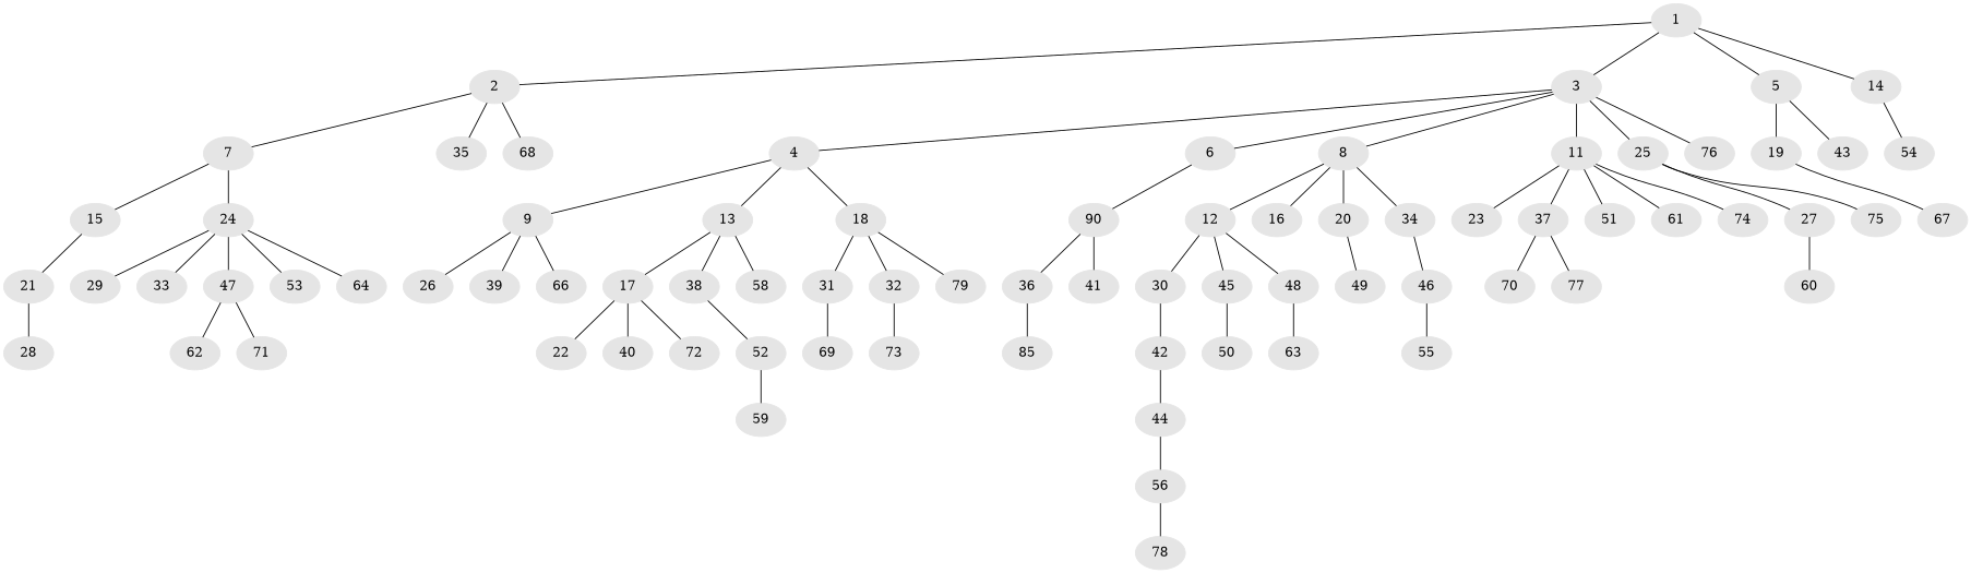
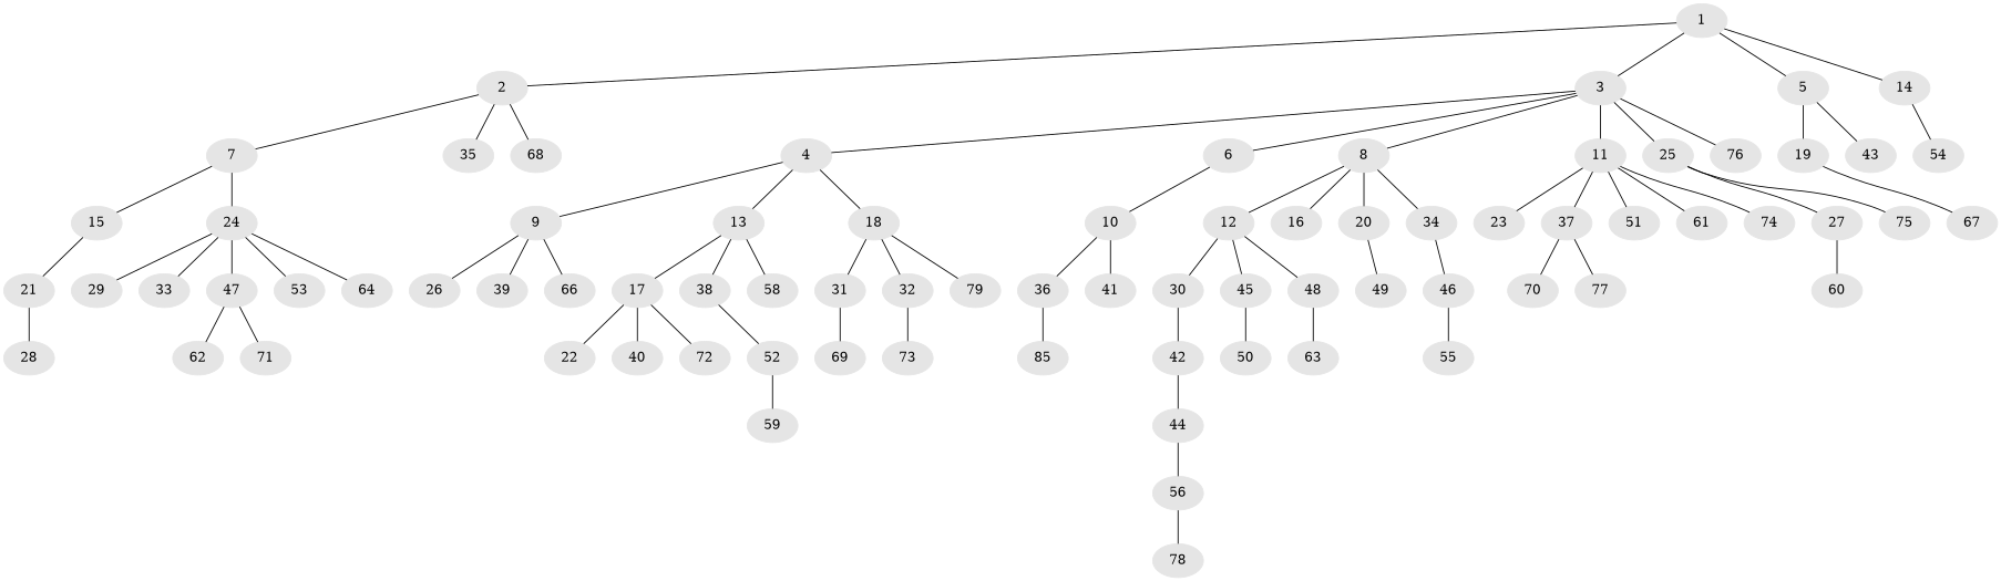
  graph {
    node [color=gray90 style=filled]
    1
    2
    3
    5
    14
    7
    35
    68
    4
    6
    8
    11
    25
    76
    19
    43
    54
    15
    24
    9
    13
    18
-   10 [label=90]
+   10
    12
    16
    20
    34
    23
    37
    51
    61
    74
    27
    75
    26
    39
    66
    17
    38
    58
    31
    32
    79
    67
    36
    41
    21
    29
    33
    47
    53
    64
    30
    45
    48
    49
    46
    n58 [label=85]
    70
    77
    42
    50
    63
    22
    40
    72
    52
    28
    69
    73
    62
    71
    60
    44
    55
    59
    56
    78
    1 -- 2
    1 -- 3
    1 -- 5
    1 -- 14
    2 -- 7
    2 -- 35
    2 -- 68
    3 -- 4
    3 -- 6
    3 -- 8
    3 -- 11
    3 -- 25
    3 -- 76
    5 -- 19
    5 -- 43
    14 -- 54
    7 -- 15
    7 -- 24
    4 -- 9
    4 -- 13
    4 -- 18
    6 -- 10
    8 -- 12
    8 -- 16
    8 -- 20
    8 -- 34
    11 -- 23
    11 -- 37
    11 -- 51
    11 -- 61
    11 -- 74
    25 -- 27
    25 -- 75
    19 -- 67
    15 -- 21
    24 -- 29
    24 -- 33
    24 -- 47
    24 -- 53
    24 -- 64
    9 -- 26
    9 -- 39
    9 -- 66
    13 -- 17
    13 -- 38
    13 -- 58
    18 -- 31
    18 -- 32
    18 -- 79
    10 -- 36
    10 -- 41
    12 -- 30
    12 -- 45
    12 -- 48
    20 -- 49
    34 -- 46
    37 -- 70
    37 -- 77
    27 -- 60
    17 -- 22
    17 -- 40
    17 -- 72
    38 -- 52
    31 -- 69
    32 -- 73
    36 -- n58
    21 -- 28
    47 -- 62
    47 -- 71
    30 -- 42
    45 -- 50
    48 -- 63
    46 -- 55
    42 -- 44
    52 -- 59
    44 -- 56
    56 -- 78
  }
